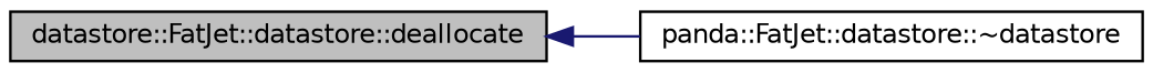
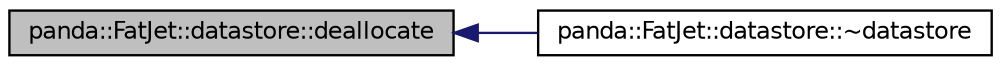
  digraph {
    rankdir=LR
    node [color=black fontname=Helvetica fontsize=10 shape=record style=filled]
-   n1 [fillcolor=grey75 fontcolor=black height=0.2 label="datastore::FatJet::datastore::deallocate" width=0.4]
+   n1 [fillcolor=grey75 fontcolor=black height=0.2 label="panda::FatJet::datastore::deallocate" width=0.4]
    n2 [fillcolor=white height=0.2 label="panda::FatJet::datastore::~datastore" width=0.4]
    n1 -> n2 [color=midnightblue dir=back fontname=Helvetica fontsize=10 labelfontname=Helvetica labelfontsize=10 style=solid]
  }
